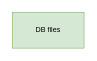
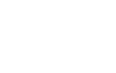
  <mxCell id="0" />
  <mxCell id="1" parent="0" />
- <mxCell id="2" value="DB files" style="rounded=0;whiteSpace=wrap;html=1;fillColor=#d5e8d4;strokeColor=#82b366;" vertex="1" parent="1"><mxGeometry x="20" y="20" width="120" height="60" as="geometry" /></mxCell>
